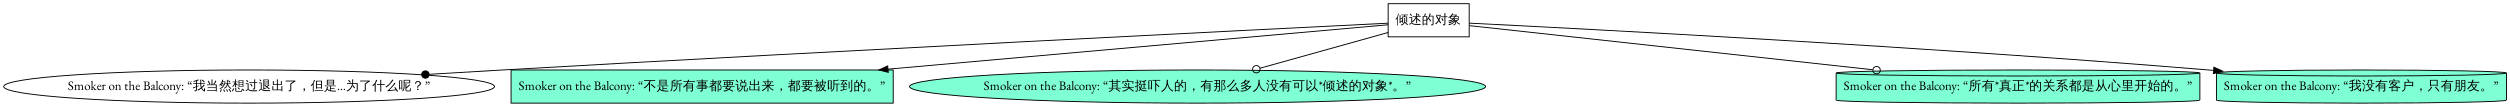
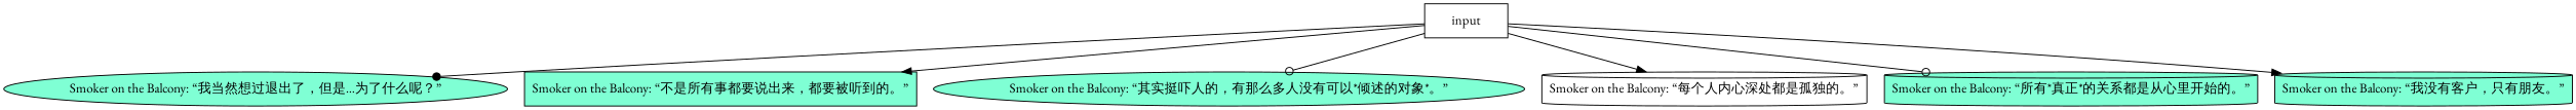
  digraph {
    fontname="EB Garamond"
    node [fillcolor=aquamarine fontname="EB Garamond" shape=cylinder style=filled]
    edge [arrowhead=normal fontname="EB Garamond" style=solid]
-   n1 [fillcolor=white label="倾述的对象" shape=box]
-   n2 [fillcolor=white label="Smoker on the Balcony: “我当然想过退出了，但是…为了什么呢？”" shape=ellipse]
+   n1 [fillcolor=white label=input shape=box]
+   n2 [label="Smoker on the Balcony: “我当然想过退出了，但是…为了什么呢？”" shape=ellipse]
    n3 [label="Smoker on the Balcony: “不是所有事都要说出来，都要被听到的。”" shape=box]
    n4 [label="Smoker on the Balcony: “其实挺吓人的，有那么多人没有可以*倾述的对象*。”" shape=ellipse]
+   n5 [fillcolor=white label="Smoker on the Balcony: “每个人内心深处都是孤独的。”"]
    n6 [label="Smoker on the Balcony: “所有*真正*的关系都是从心里开始的。”"]
    n7 [label="Smoker on the Balcony: “我没有客户，只有朋友。”"]
    n1 -> n2 [arrowhead=dot]
    n1 -> n3
    n1 -> n4 [arrowhead=odot]
+   n1 -> n5
    n1 -> n6 [arrowhead=odot]
    n1 -> n7
  }
